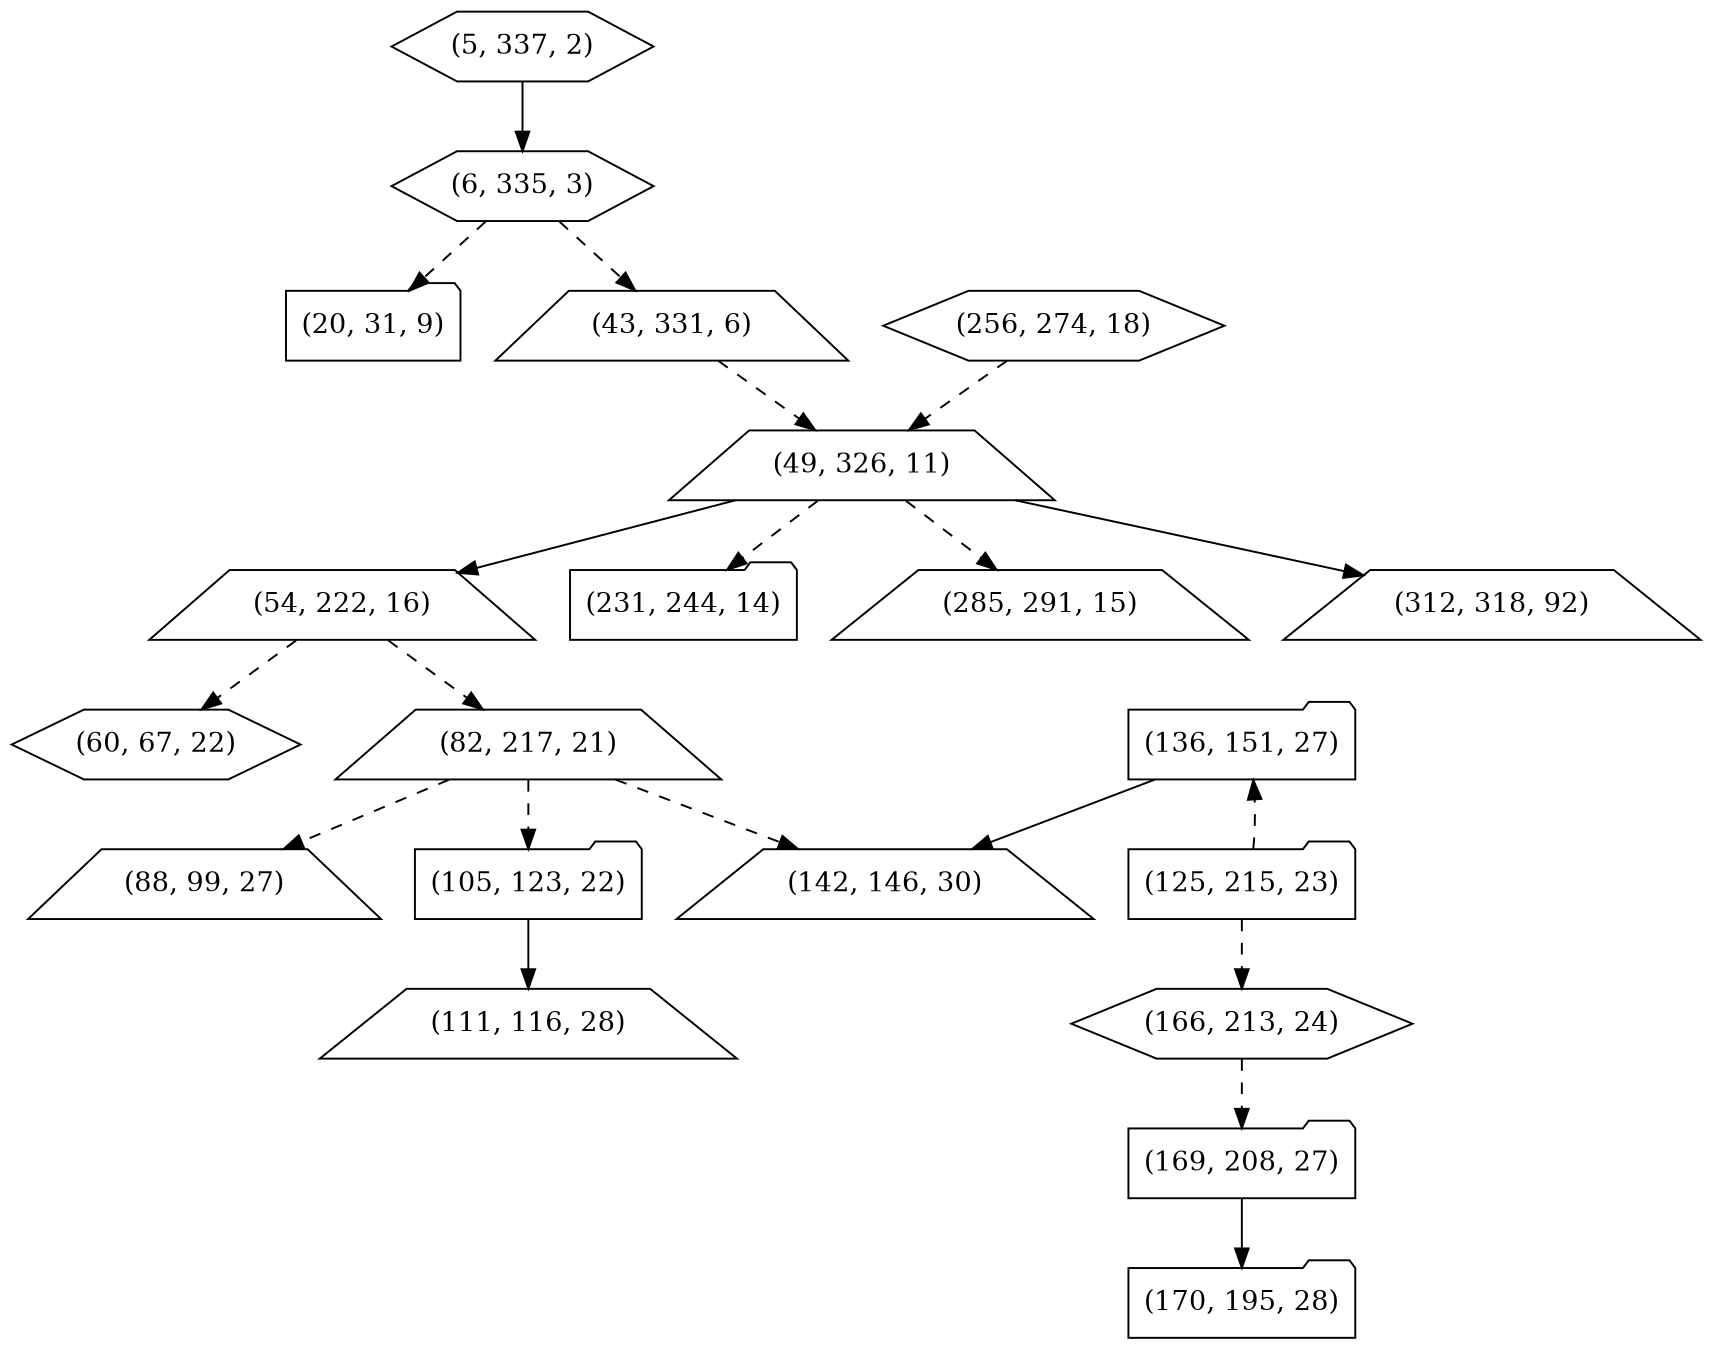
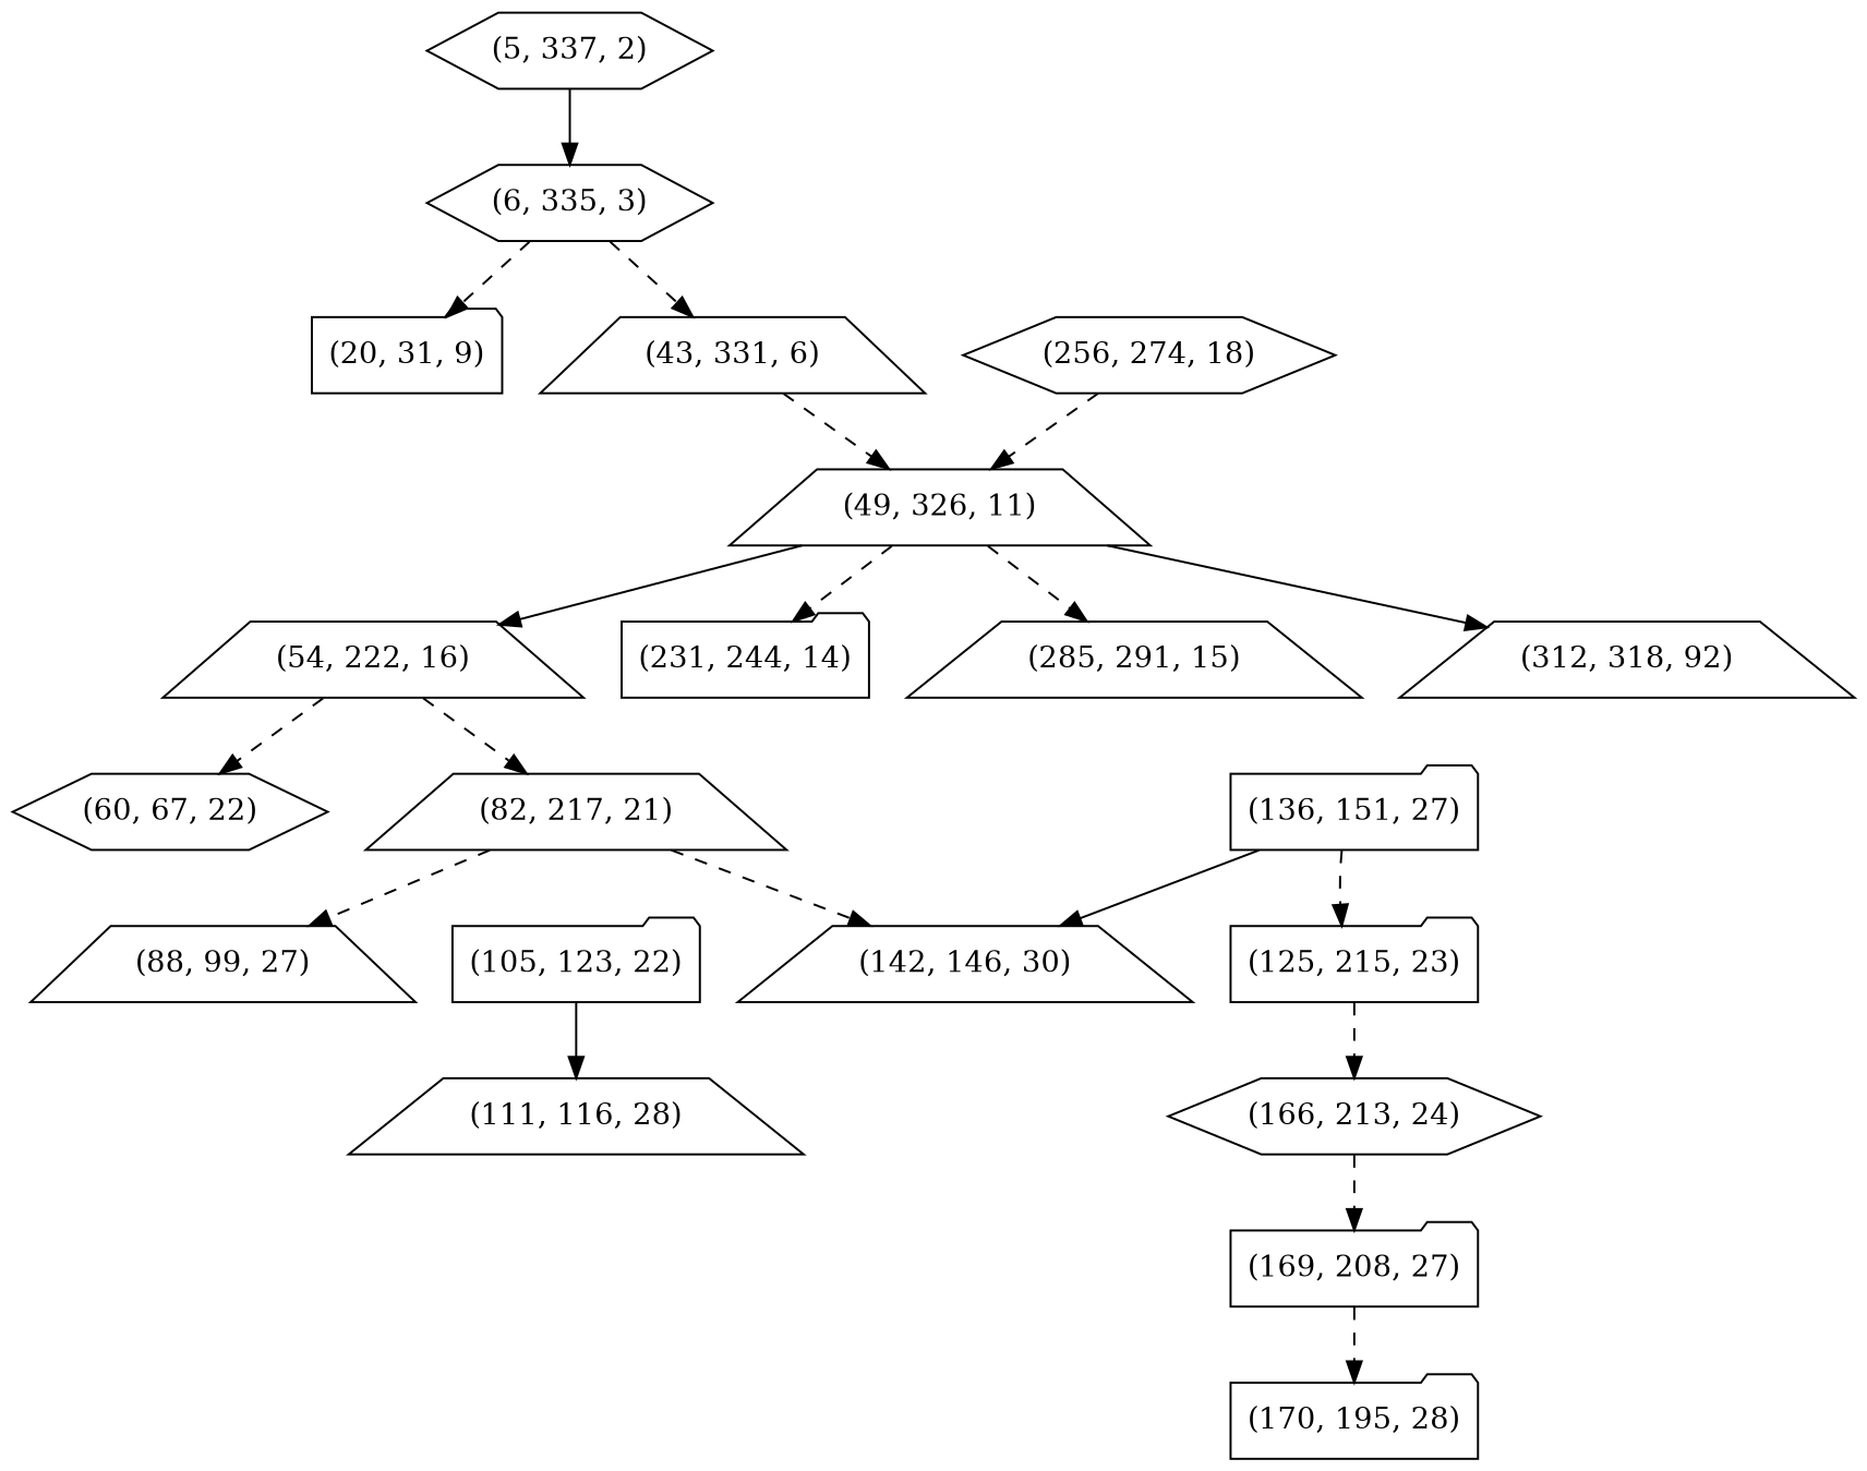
  digraph {
    node [shape=trapezium]
    edge [style=dashed]
    "(5, 337, 2)" [shape=hexagon]
    "(6, 335, 3)" [shape=hexagon]
    "(20, 31, 9)" [shape=folder]
    "(43, 331, 6)"
    "(49, 326, 11)"
    "(54, 222, 16)"
    n7 [label="(231, 244, 14)" shape=folder]
    "(285, 291, 15)"
    n9 [label="(312, 318, 92)"]
    "(60, 67, 22)" [shape=hexagon]
    "(82, 217, 21)"
    "(256, 274, 18)" [shape=hexagon]
    "(88, 99, 27)"
    "(105, 123, 22)" [shape=folder]
    "(142, 146, 30)"
    "(111, 116, 28)"
    "(125, 215, 23)" [shape=folder]
    "(136, 151, 27)" [shape=folder]
    "(166, 213, 24)" [shape=hexagon]
    "(169, 208, 27)" [shape=folder]
    "(170, 195, 28)" [shape=folder]
    "(5, 337, 2)" -> "(6, 335, 3)" [style=solid]
    "(6, 335, 3)" -> "(20, 31, 9)"
    "(6, 335, 3)" -> "(43, 331, 6)"
    "(43, 331, 6)" -> "(49, 326, 11)"
    "(49, 326, 11)" -> "(54, 222, 16)" [style=solid]
    "(49, 326, 11)" -> n7
    "(49, 326, 11)" -> "(285, 291, 15)"
    "(49, 326, 11)" -> n9 [style=solid]
    "(54, 222, 16)" -> "(60, 67, 22)"
    "(54, 222, 16)" -> "(82, 217, 21)"
    "(82, 217, 21)" -> "(88, 99, 27)"
-   "(82, 217, 21)" -> "(105, 123, 22)"
    "(82, 217, 21)" -> "(142, 146, 30)"
    "(256, 274, 18)" -> "(49, 326, 11)"
    "(105, 123, 22)" -> "(111, 116, 28)" [style=solid]
-   "(125, 215, 23)" -> "(136, 151, 27)"
+   "(136, 151, 27)" -> "(125, 215, 23)"
    "(125, 215, 23)" -> "(166, 213, 24)"
    "(136, 151, 27)" -> "(142, 146, 30)" [style=solid]
    "(166, 213, 24)" -> "(169, 208, 27)"
-   "(169, 208, 27)" -> "(170, 195, 28)" [style=solid]
+   "(169, 208, 27)" -> "(170, 195, 28)"
  }
